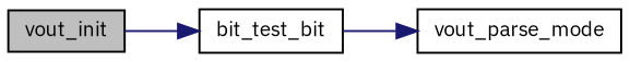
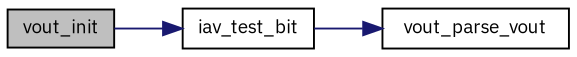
  digraph {
    fontname="IBM Plex Sans"
    rankdir=LR
    node [color=black fontname="IBM Plex Sans" fontsize=10 shape=record]
    edge [color=midnightblue fontname="IBM Plex Sans" fontsize=10 labelfontname=Helvetica labelfontsize=10 style=solid]
    n1 [fillcolor=grey75 fontcolor=black height=0.2 label=vout_init style=filled width=0.4]
-   n2 [height=0.2 label=bit_test_bit width=0.4]
-   n3 [height=0.2 label=vout_parse_mode width=0.4]
+   n2 [height=0.2 label=iav_test_bit width=0.4]
+   n3 [height=0.2 label=vout_parse_vout width=0.4]
    n1 -> n2
    n2 -> n3
  }
